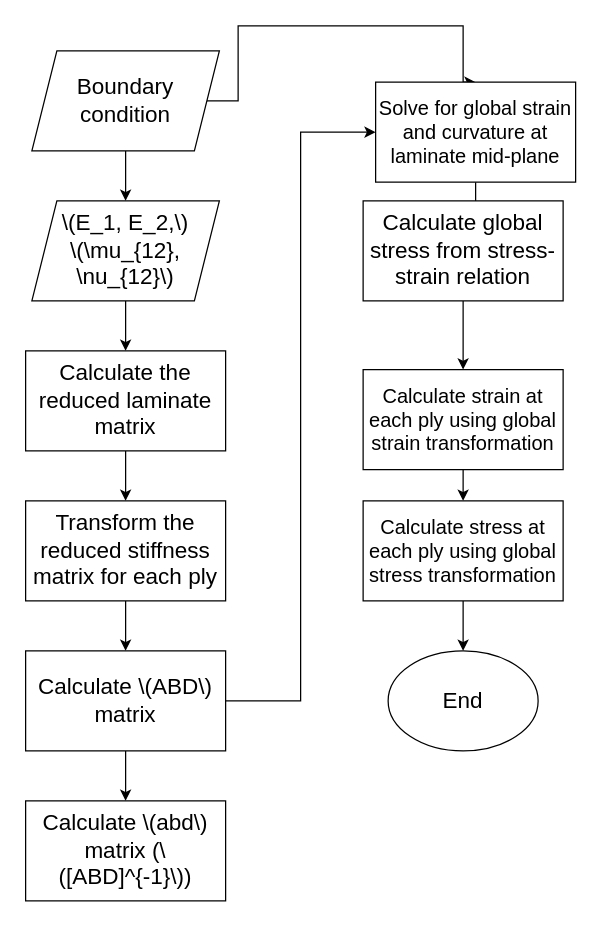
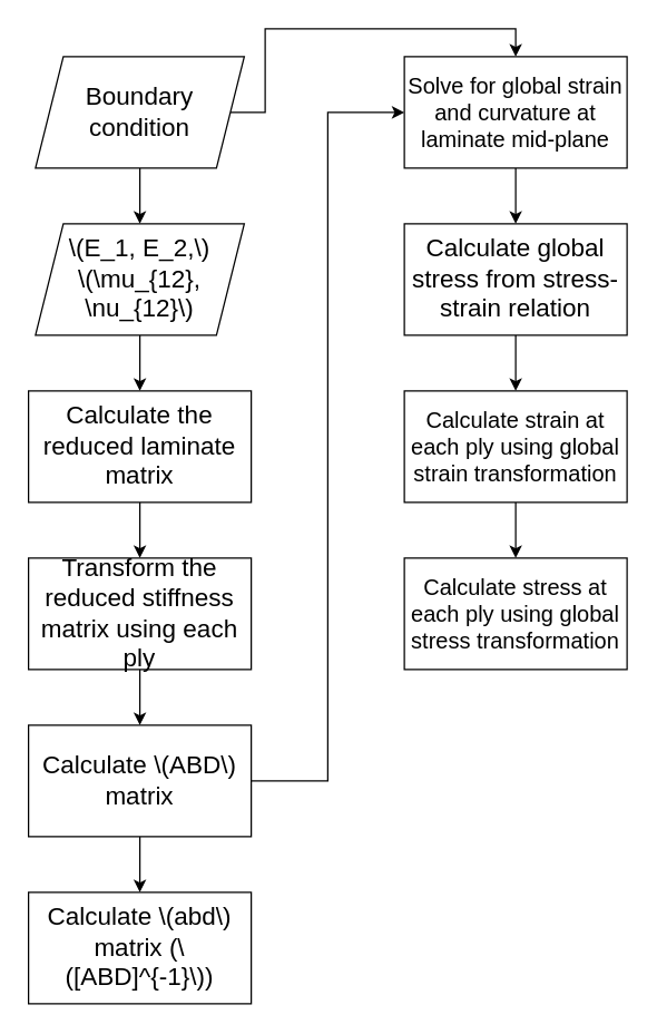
  <mxCell id="0" />
  <mxCell id="1" parent="0" />
  <mxCell id="2" style="edgeStyle=orthogonalEdgeStyle;rounded=0;orthogonalLoop=1;jettySize=auto;html=1;entryX=0.5;entryY=0;entryDx=0;entryDy=0;fontSize=16;" edge="1" parent="1" source="3" target="5"><mxGeometry relative="1" as="geometry" /></mxCell>
  <mxCell id="3" value="\(E_1, E_2,\)&lt;br&gt;\(\mu_{12}, \nu_{12}\)" style="shape=parallelogram;perimeter=parallelogramPerimeter;whiteSpace=wrap;html=1;fixedSize=1;fontSize=18;" parent="1" vertex="1"><mxGeometry x="25" y="160" width="150" height="80" as="geometry" /></mxCell>
  <mxCell id="4" style="edgeStyle=orthogonalEdgeStyle;rounded=0;orthogonalLoop=1;jettySize=auto;html=1;entryX=0.5;entryY=0;entryDx=0;entryDy=0;fontSize=16;" edge="1" parent="1" source="5" target="7"><mxGeometry relative="1" as="geometry" /></mxCell>
  <mxCell id="5" value="&lt;font style=&quot;font-size: 18px;&quot;&gt;Calculate the reduced laminate matrix&lt;/font&gt;" style="rounded=0;whiteSpace=wrap;html=1;" vertex="1" parent="1"><mxGeometry x="20" y="280" width="160" height="80" as="geometry" /></mxCell>
  <mxCell id="6" style="edgeStyle=orthogonalEdgeStyle;rounded=0;orthogonalLoop=1;jettySize=auto;html=1;entryX=0.5;entryY=0;entryDx=0;entryDy=0;fontSize=16;" edge="1" parent="1" source="7" target="10"><mxGeometry relative="1" as="geometry" /></mxCell>
- <mxCell id="7" value="&lt;span style=&quot;font-size: 18px;&quot;&gt;Transform the reduced stiffness matrix for each ply&lt;/span&gt;" style="rounded=0;whiteSpace=wrap;html=1;" vertex="1" parent="1"><mxGeometry x="20" y="400" width="160" height="80" as="geometry" /></mxCell>
+ <mxCell id="7" value="&lt;span style=&quot;font-size: 18px;&quot;&gt;Transform the reduced stiffness matrix using each ply&lt;/span&gt;" style="rounded=0;whiteSpace=wrap;html=1;" vertex="1" parent="1"><mxGeometry x="20" y="400" width="160" height="80" as="geometry" /></mxCell>
  <mxCell id="8" style="edgeStyle=orthogonalEdgeStyle;rounded=0;orthogonalLoop=1;jettySize=auto;html=1;entryX=0.5;entryY=0;entryDx=0;entryDy=0;fontSize=16;" edge="1" parent="1" source="10" target="11"><mxGeometry relative="1" as="geometry" /></mxCell>
  <mxCell id="9" style="edgeStyle=orthogonalEdgeStyle;rounded=0;orthogonalLoop=1;jettySize=auto;html=1;entryX=0;entryY=0.5;entryDx=0;entryDy=0;fontSize=16;" edge="1" parent="1" source="10" target="16"><mxGeometry relative="1" as="geometry" /></mxCell>
  <mxCell id="10" value="&lt;span style=&quot;font-size: 18px;&quot;&gt;Calculate \(ABD\) matrix&lt;/span&gt;" style="rounded=0;whiteSpace=wrap;html=1;" vertex="1" parent="1"><mxGeometry x="20" y="520" width="160" height="80" as="geometry" /></mxCell>
  <mxCell id="11" value="&lt;span style=&quot;font-size: 18px;&quot;&gt;Calculate \(abd\) matrix (\([ABD]^{-1}\))&lt;/span&gt;" style="rounded=0;whiteSpace=wrap;html=1;" vertex="1" parent="1"><mxGeometry x="20" y="640" width="160" height="80" as="geometry" /></mxCell>
  <mxCell id="12" style="edgeStyle=orthogonalEdgeStyle;rounded=0;orthogonalLoop=1;jettySize=auto;html=1;entryX=0.5;entryY=0;entryDx=0;entryDy=0;fontSize=16;" edge="1" parent="1" source="14" target="3"><mxGeometry relative="1" as="geometry" /></mxCell>
  <mxCell id="13" style="edgeStyle=orthogonalEdgeStyle;rounded=0;orthogonalLoop=1;jettySize=auto;html=1;entryX=0.5;entryY=0;entryDx=0;entryDy=0;fontSize=16;" edge="1" parent="1" source="14" target="16"><mxGeometry relative="1" as="geometry"><Array as="points"><mxPoint x="190" y="80" /><mxPoint x="190" y="20" /><mxPoint x="370" y="20" /></Array></mxGeometry></mxCell>
  <mxCell id="14" value="Boundary condition" style="shape=parallelogram;perimeter=parallelogramPerimeter;whiteSpace=wrap;html=1;fixedSize=1;fontSize=18;" vertex="1" parent="1"><mxGeometry x="25" y="40" width="150" height="80" as="geometry" /></mxCell>
  <mxCell id="15" style="edgeStyle=orthogonalEdgeStyle;rounded=0;orthogonalLoop=1;jettySize=auto;html=1;entryX=0.5;entryY=0;entryDx=0;entryDy=0;fontSize=16;" edge="1" parent="1" source="16" target="18"><mxGeometry relative="1" as="geometry" /></mxCell>
- <mxCell id="16" value="&lt;font style=&quot;font-size: 16px;&quot;&gt;Solve for global strain and curvature at laminate mid-plane&lt;/font&gt;" style="rounded=0;whiteSpace=wrap;html=1;fontSize=16;" vertex="1" parent="1"><mxGeometry x="300" y="65" width="160" height="80" as="geometry" /></mxCell>
+ <mxCell id="16" value="&lt;font style=&quot;font-size: 16px;&quot;&gt;Solve for global strain and curvature at laminate mid-plane&lt;/font&gt;" style="rounded=0;whiteSpace=wrap;html=1;fontSize=16;" vertex="1" parent="1"><mxGeometry x="290" y="40" width="160" height="80" as="geometry" /></mxCell>
  <mxCell id="17" style="edgeStyle=orthogonalEdgeStyle;rounded=0;orthogonalLoop=1;jettySize=auto;html=1;entryX=0.5;entryY=0;entryDx=0;entryDy=0;fontSize=16;" edge="1" parent="1" source="18" target="20"><mxGeometry relative="1" as="geometry" /></mxCell>
  <mxCell id="18" value="&lt;font style=&quot;font-size: 18px;&quot;&gt;Calculate global stress from stress-strain relation&lt;/font&gt;" style="rounded=0;whiteSpace=wrap;html=1;" vertex="1" parent="1"><mxGeometry x="290" y="160" width="160" height="80" as="geometry" /></mxCell>
  <mxCell id="19" style="edgeStyle=orthogonalEdgeStyle;rounded=0;orthogonalLoop=1;jettySize=auto;html=1;entryX=0.5;entryY=0;entryDx=0;entryDy=0;fontSize=16;" edge="1" parent="1" source="20" target="22"><mxGeometry relative="1" as="geometry" /></mxCell>
- <mxCell id="20" value="&lt;font style=&quot;font-size: 16px;&quot;&gt;Calculate strain at each ply using global strain transformation&lt;/font&gt;" style="rounded=0;whiteSpace=wrap;html=1;" vertex="1" parent="1"><mxGeometry x="290" y="295" width="160" height="80" as="geometry" /></mxCell>
- <mxCell id="21" style="edgeStyle=orthogonalEdgeStyle;rounded=0;orthogonalLoop=1;jettySize=auto;html=1;entryX=0.5;entryY=0;entryDx=0;entryDy=0;fontSize=16;" edge="1" parent="1" source="22" target="23"><mxGeometry relative="1" as="geometry" /></mxCell>
+ <mxCell id="20" value="&lt;font style=&quot;font-size: 16px;&quot;&gt;Calculate strain at each ply using global strain transformation&lt;/font&gt;" style="rounded=0;whiteSpace=wrap;html=1;" vertex="1" parent="1"><mxGeometry x="290" y="280" width="160" height="80" as="geometry" /></mxCell>
  <mxCell id="22" value="&lt;font style=&quot;font-size: 16px;&quot;&gt;Calculate stress at each ply using global stress transformation&lt;/font&gt;" style="rounded=0;whiteSpace=wrap;html=1;fontSize=16;" vertex="1" parent="1"><mxGeometry x="290" y="400" width="160" height="80" as="geometry" /></mxCell>
- <mxCell id="23" value="End" style="ellipse;whiteSpace=wrap;html=1;fontSize=18;" vertex="1" parent="1"><mxGeometry x="310" y="520" width="120" height="80" as="geometry" /></mxCell>
